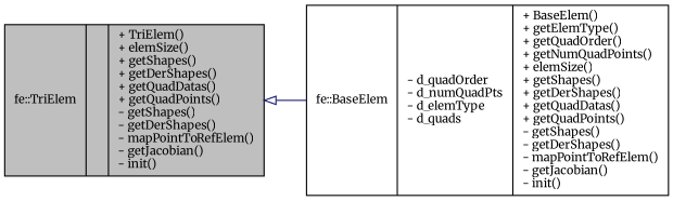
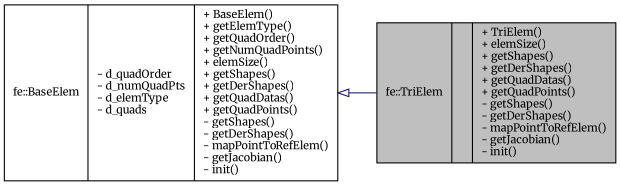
  digraph {
    rankdir=LR
    fontname=Merriweather
    node [color=black fontname=Merriweather fontsize=10 shape=record style=filled]
    n1 [fillcolor=grey75 fontcolor=black height=0.2 label="{fe::TriElem\n||+ TriElem()\l+ elemSize()\l+ getShapes()\l+ getDerShapes()\l+ getQuadDatas()\l+ getQuadPoints()\l- getShapes()\l- getDerShapes()\l- mapPointToRefElem()\l- getJacobian()\l- init()\l}" width=0.4]
    n2 [fillcolor=white height=0.2 label="{fe::BaseElem\n|- d_quadOrder\l- d_numQuadPts\l- d_elemType\l- d_quads\l|+ BaseElem()\l+ getElemType()\l+ getQuadOrder()\l+ getNumQuadPoints()\l+ elemSize()\l+ getShapes()\l+ getDerShapes()\l+ getQuadDatas()\l+ getQuadPoints()\l- getShapes()\l- getDerShapes()\l- mapPointToRefElem()\l- getJacobian()\l- init()\l}" width=0.4]
-   n1 -> n2 [arrowtail=onormal color=midnightblue dir=back fontname=Merriweather fontsize=10 labelfontname=Helvetica labelfontsize=10 style=solid]
+   n2 -> n1 [arrowtail=onormal color=midnightblue dir=back fontname=Merriweather fontsize=10 labelfontname=Helvetica labelfontsize=10 style=solid]
  }
